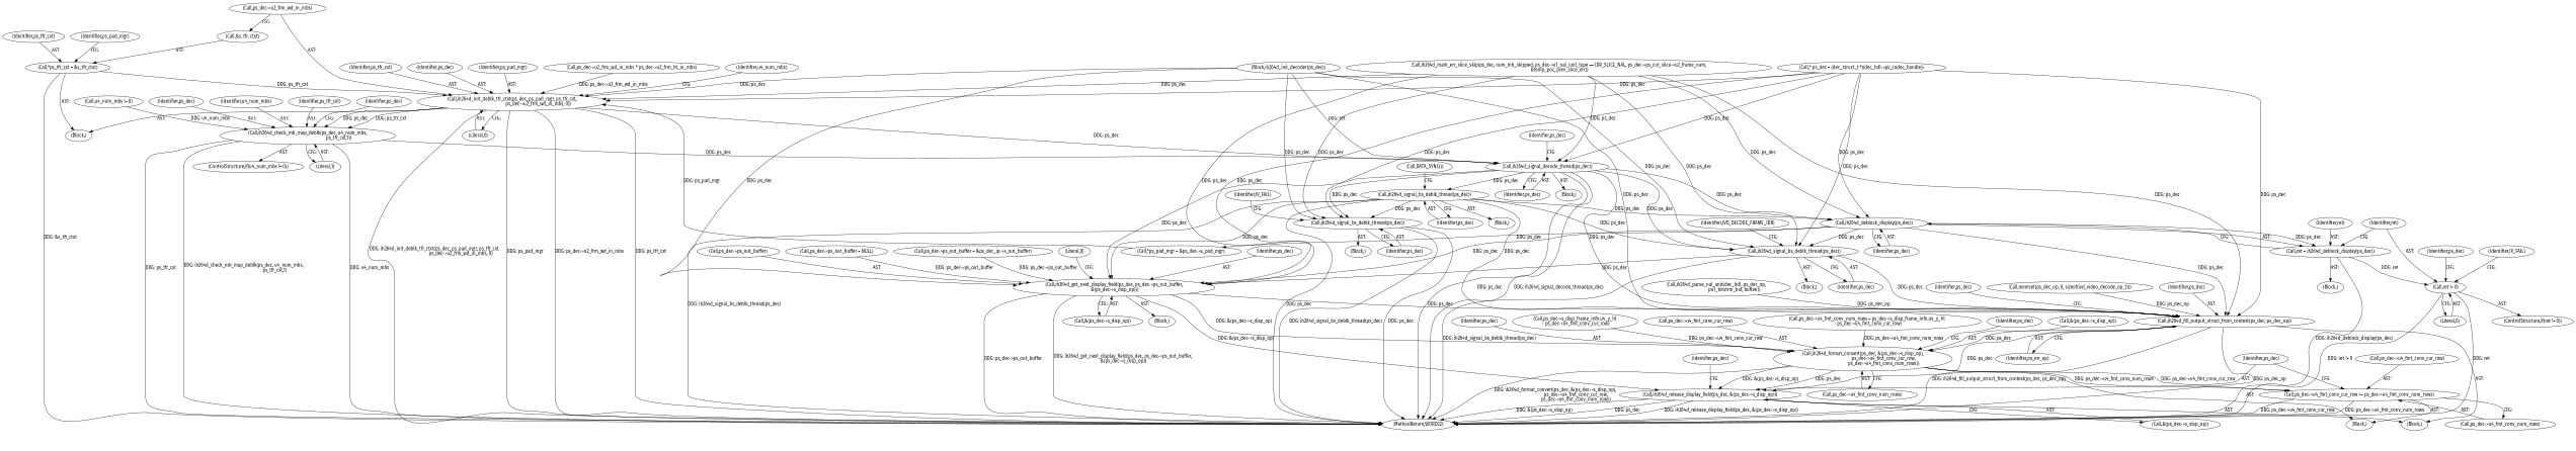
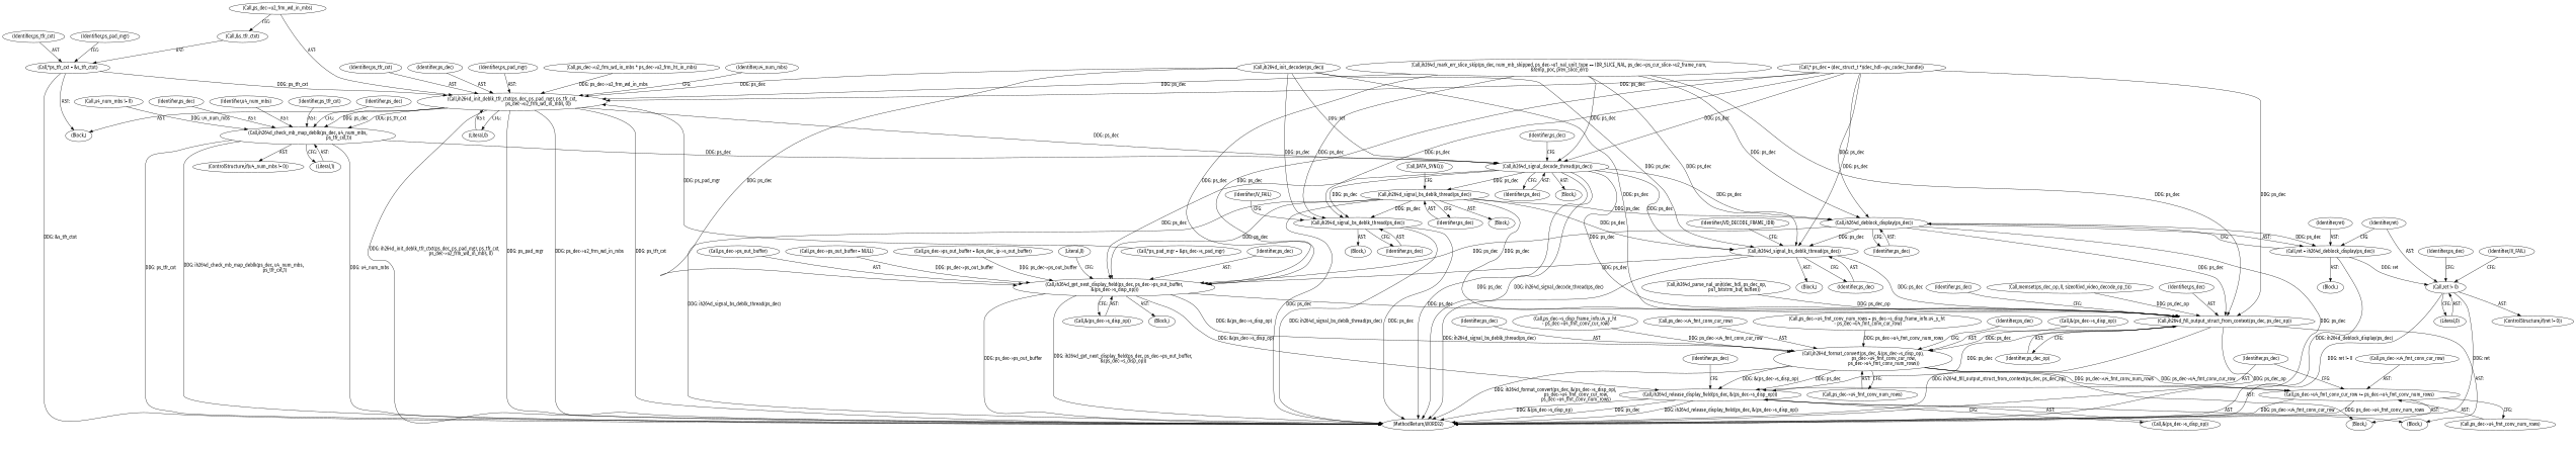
  digraph {
    fontname="Fira Sans"
    node [fontname="Fira Sans"]
    edge [fontname="Fira Sans"]
    n1 [label="(Call,*ps_tfr_cxt = &s_tfr_ctxt)"]
    n2 [label="(Call,ih264d_init_deblk_tfr_ctxt(ps_dec, ps_pad_mgr, ps_tfr_cxt,\n                                           ps_dec->u2_frm_wd_in_mbs, 0))"]
    n3 [label="(MethodReturn,WORD32)"]
    n4 [label="(Block,)"]
    n5 [label="(Call,ih264d_check_mb_map_deblk(ps_dec, u4_num_mbs,\n                                                   ps_tfr_cxt,1))"]
    n6 [label="(Call,ih264d_signal_decode_thread(ps_dec))"]
    n7 [label="(Literal,0)"]
    n8 [label="(Call,&s_tfr_ctxt)"]
    n9 [label="(ControlStructure,if(u4_num_mbs != 0))"]
    n10 [label="(Literal,1)"]
    n11 [label="(Call,ih264d_signal_bs_deblk_thread(ps_dec))"]
    n12 [label="(Call,ih264d_signal_bs_deblk_thread(ps_dec))"]
    n13 [label="(Call,ih264d_deblock_display(ps_dec))"]
    n14 [label="(Call,ih264d_signal_bs_deblk_thread(ps_dec))"]
    n15 [label="(Call,ih264d_get_next_display_field(ps_dec, ps_dec->ps_out_buffer,\n &(ps_dec->s_disp_op)))"]
    n16 [label="(Call,ih264d_fill_output_struct_from_context(ps_dec, ps_dec_op))"]
    n17 [label="(Identifier,ps_dec)"]
    n18 [label="(Block,)"]
    n19 [label="(Identifier,ps_dec)"]
    n20 [label="(Block,)"]
    n21 [label="(Block,)"]
    n22 [label="(Identifier,ps_dec)"]
    n23 [label="(Call,ret = ih264d_deblock_display(ps_dec))"]
    n24 [label="(Identifier,ps_dec)"]
    n25 [label="(Block,)"]
    n26 [label="(Identifier,ps_dec)"]
    n27 [label="(Call,ih264d_format_convert(ps_dec, &(ps_dec->s_disp_op),\n                                  ps_dec->u4_fmt_conv_cur_row,\n                                  ps_dec->u4_fmt_conv_num_rows))"]
    n28 [label="(Call,ih264d_release_display_field(ps_dec, &(ps_dec->s_disp_op)))"]
    n29 [label="(Call,&(ps_dec->s_disp_op))"]
    n30 [label="(Block,)"]
    n31 [label="(Block,)"]
-   n32 [label="(Identifier,ps_err_op)"]
+   n32 [label="(Identifier,ps_dec_op)"]
    n33 [label="(Call,ret != 0)"]
    n34 [label="(Block,)"]
    n35 [label="(ControlStructure,if(ret != 0))"]
    n36 [label="(Literal,0)"]
    n37 [label="(Call,ps_dec->u4_fmt_conv_cur_row += ps_dec->u4_fmt_conv_num_rows)"]
    n38 [label="(Block,)"]
    n39 [label="(Call,ps_dec->u4_fmt_conv_num_rows)"]
    n40 [label="(Call,&(ps_dec->s_disp_op))"]
    n41 [label="(Call,ps_dec->u4_fmt_conv_num_rows)"]
    n42 [label="(Identifier,IVD_DECODE_FRAME_IDR)"]
    n43 [label="(Call,ih264d_mark_err_slice_skip(ps_dec, num_mb_skipped, ps_dec->u1_nal_unit_type == IDR_SLICE_NAL, ps_dec->ps_cur_slice->u2_frame_num,\n &temp_poc, prev_slice_err))"]
    n44 [label="(Call,ps_dec->u4_fmt_conv_num_rows = ps_dec->s_disp_frame_info.u4_y_ht\n - ps_dec->u4_fmt_conv_cur_row)"]
    n45 [label="(Identifier,ps_dec)"]
    n46 [label="(Identifier,u4_num_mbs)"]
-   n47 [label="(Block,ih264d_init_decoder(ps_dec))"]
+   n47 [label="(Call,ih264d_init_decoder(ps_dec))"]
    n48 [label="(Identifier,ps_dec)"]
    n49 [label="(Identifier,ret)"]
    n50 [label="(Call,u4_num_mbs != 0)"]
    n51 [label="(Call,ih264d_parse_nal_unit(dec_hdl, ps_dec_op,\n                              pu1_bitstrm_buf, buflen))"]
    n52 [label="(Identifier,ps_dec)"]
    n53 [label="(Identifier,ps_dec)"]
    n54 [label="(Call,DATA_SYNC())"]
    n55 [label="(Call,&(ps_dec->s_disp_op))"]
    n56 [label="(Identifier,ps_dec)"]
    n57 [label="(Identifier,ps_dec)"]
    n58 [label="(Call,* ps_dec = (dec_struct_t *)(dec_hdl->pv_codec_handle))"]
    n59 [label="(Identifier,ps_dec)"]
    n60 [label="(Identifier,ps_tfr_cxt)"]
    n61 [label="(Call,ps_dec->u2_frm_wd_in_mbs)"]
    n62 [label="(Identifier,ps_dec)"]
    n63 [label="(Identifier,ps_pad_mgr)"]
    n64 [label="(Call,ps_dec->ps_out_buffer)"]
    n65 [label="(Identifier,u4_num_mbs)"]
    n66 [label="(Call,ps_dec->ps_out_buffer = NULL)"]
    n67 [label="(Identifier,ps_tfr_cxt)"]
    n68 [label="(Identifier,IV_FAIL)"]
    n69 [label="(Identifier,ps_tfr_cxt)"]
    n70 [label="(Call,ps_dec->s_disp_frame_info.u4_y_ht\n - ps_dec->u4_fmt_conv_cur_row)"]
    n71 [label="(Identifier,IV_FAIL)"]
    n72 [label="(Identifier,ps_dec)"]
    n73 [label="(Identifier,ps_dec)"]
    n74 [label="(Identifier,ps_pad_mgr)"]
    n75 [label="(Call,ps_dec->u2_frm_wd_in_mbs * ps_dec->u2_frm_ht_in_mbs)"]
    n76 [label="(Call,ps_dec->ps_out_buffer = &ps_dec_ip->s_out_buffer)"]
    n77 [label="(Call,ps_dec->u4_fmt_conv_cur_row)"]
    n78 [label="(Identifier,ret)"]
    n79 [label="(Identifier,ps_dec)"]
    n80 [label="(Call,*ps_pad_mgr = &ps_dec->s_pad_mgr)"]
    n81 [label="(Identifier,ps_dec)"]
    n82 [label="(Call,ps_dec->u4_fmt_conv_cur_row)"]
    n83 [label="(Literal,0)"]
    n84 [label="(Call,memset(ps_dec_op, 0, sizeof(ivd_video_decode_op_t)))"]
    n1 -> n2 [label="DDG: ps_tfr_cxt"]
    n1 -> n3 [label="DDG: &s_tfr_ctxt"]
    n1 -> n4 [label="AST: "]
    n2 -> n3 [label="DDG: ps_pad_mgr"]
    n2 -> n3 [label="DDG: ps_dec->u2_frm_wd_in_mbs"]
    n2 -> n3 [label="DDG: ps_tfr_cxt"]
    n2 -> n3 [label="DDG: ih264d_init_deblk_tfr_ctxt(ps_dec, ps_pad_mgr, ps_tfr_cxt,\n                                           ps_dec->u2_frm_wd_in_mbs, 0)"]
    n2 -> n4 [label="AST: "]
    n2 -> n5 [label="DDG: ps_dec"]
    n2 -> n5 [label="DDG: ps_tfr_cxt"]
    n2 -> n6 [label="DDG: ps_dec"]
    n2 -> n7 [label="CFG: "]
    n5 -> n3 [label="DDG: u4_num_mbs"]
    n5 -> n3 [label="DDG: ps_tfr_cxt"]
    n5 -> n3 [label="DDG: ih264d_check_mb_map_deblk(ps_dec, u4_num_mbs,\n                                                   ps_tfr_cxt,1)"]
    n5 -> n6 [label="DDG: ps_dec"]
    n5 -> n9 [label="AST: "]
    n5 -> n10 [label="CFG: "]
    n6 -> n3 [label="DDG: ps_dec"]
    n6 -> n3 [label="DDG: ih264d_signal_decode_thread(ps_dec)"]
    n6 -> n11 [label="DDG: ps_dec"]
    n6 -> n12 [label="DDG: ps_dec"]
    n6 -> n13 [label="DDG: ps_dec"]
    n6 -> n14 [label="DDG: ps_dec"]
    n6 -> n15 [label="DDG: ps_dec"]
    n6 -> n16 [label="DDG: ps_dec"]
    n6 -> n17 [label="CFG: "]
    n6 -> n18 [label="AST: "]
    n7 -> n2 [label="AST: "]
    n8 -> n1 [label="AST: "]
    n10 -> n5 [label="AST: "]
    n11 -> n3 [label="DDG: ps_dec"]
    n11 -> n3 [label="DDG: ih264d_signal_bs_deblk_thread(ps_dec)"]
    n11 -> n12 [label="DDG: ps_dec"]
    n11 -> n13 [label="DDG: ps_dec"]
    n11 -> n14 [label="DDG: ps_dec"]
    n11 -> n15 [label="DDG: ps_dec"]
    n11 -> n16 [label="DDG: ps_dec"]
    n11 -> n19 [label="CFG: "]
    n11 -> n20 [label="AST: "]
    n12 -> n3 [label="DDG: ps_dec"]
    n12 -> n3 [label="DDG: ih264d_signal_bs_deblk_thread(ps_dec)"]
    n12 -> n21 [label="AST: "]
    n12 -> n22 [label="CFG: "]
-   n13 -> n80 [label="DDG: ps_dec"]
+   n13 -> n3 [label="DDG: ps_dec"]
    n13 -> n14 [label="DDG: ps_dec"]
    n13 -> n15 [label="DDG: ps_dec"]
    n13 -> n16 [label="DDG: ps_dec"]
    n13 -> n23 [label="AST: "]
    n13 -> n23 [label="DDG: ps_dec"]
    n13 -> n24 [label="CFG: "]
    n14 -> n3 [label="DDG: ih264d_signal_bs_deblk_thread(ps_dec)"]
    n14 -> n15 [label="DDG: ps_dec"]
    n14 -> n16 [label="DDG: ps_dec"]
    n14 -> n25 [label="AST: "]
    n14 -> n26 [label="CFG: "]
    n15 -> n3 [label="DDG: ps_dec->ps_out_buffer"]
    n15 -> n3 [label="DDG: ih264d_get_next_display_field(ps_dec, ps_dec->ps_out_buffer,\n &(ps_dec->s_disp_op))"]
    n15 -> n16 [label="DDG: ps_dec"]
    n15 -> n27 [label="DDG: &(ps_dec->s_disp_op)"]
    n15 -> n28 [label="DDG: &(ps_dec->s_disp_op)"]
    n15 -> n29 [label="CFG: "]
    n15 -> n30 [label="AST: "]
    n16 -> n3 [label="DDG: ih264d_fill_output_struct_from_context(ps_dec, ps_dec_op)"]
    n16 -> n3 [label="DDG: ps_dec_op"]
    n16 -> n27 [label="DDG: ps_dec"]
    n16 -> n28 [label="DDG: ps_dec"]
    n16 -> n31 [label="AST: "]
    n16 -> n32 [label="CFG: "]
    n17 -> n6 [label="AST: "]
    n19 -> n11 [label="AST: "]
    n22 -> n12 [label="AST: "]
    n23 -> n3 [label="DDG: ih264d_deblock_display(ps_dec)"]
    n23 -> n13 [label="CFG: "]
    n23 -> n33 [label="DDG: ret"]
    n23 -> n34 [label="AST: "]
    n24 -> n13 [label="AST: "]
    n26 -> n14 [label="AST: "]
    n27 -> n3 [label="DDG: ih264d_format_convert(ps_dec, &(ps_dec->s_disp_op),\n                                  ps_dec->u4_fmt_conv_cur_row,\n                                  ps_dec->u4_fmt_conv_num_rows)"]
    n27 -> n28 [label="DDG: ps_dec"]
    n27 -> n28 [label="DDG: &(ps_dec->s_disp_op)"]
    n27 -> n37 [label="DDG: ps_dec->u4_fmt_conv_num_rows"]
    n27 -> n37 [label="DDG: ps_dec->u4_fmt_conv_cur_row"]
    n27 -> n38 [label="AST: "]
    n27 -> n39 [label="CFG: "]
    n28 -> n3 [label="DDG: ps_dec"]
    n28 -> n3 [label="DDG: ih264d_release_display_field(ps_dec, &(ps_dec->s_disp_op))"]
    n28 -> n3 [label="DDG: &(ps_dec->s_disp_op)"]
    n28 -> n31 [label="AST: "]
    n28 -> n40 [label="CFG: "]
    n29 -> n15 [label="AST: "]
    n32 -> n16 [label="AST: "]
    n33 -> n3 [label="DDG: ret != 0"]
    n33 -> n3 [label="DDG: ret"]
    n33 -> n35 [label="AST: "]
    n33 -> n36 [label="CFG: "]
    n36 -> n33 [label="AST: "]
    n37 -> n3 [label="DDG: ps_dec->u4_fmt_conv_num_rows"]
    n37 -> n3 [label="DDG: ps_dec->u4_fmt_conv_cur_row"]
    n37 -> n38 [label="AST: "]
    n37 -> n41 [label="CFG: "]
    n39 -> n27 [label="AST: "]
    n40 -> n28 [label="AST: "]
    n41 -> n37 [label="AST: "]
    n42 -> n14 [label="CFG: "]
    n43 -> n2 [label="DDG: ps_dec"]
    n43 -> n6 [label="DDG: ps_dec"]
    n43 -> n12 [label="DDG: ps_dec"]
    n43 -> n13 [label="DDG: ps_dec"]
    n43 -> n14 [label="DDG: ps_dec"]
    n43 -> n15 [label="DDG: ps_dec"]
    n43 -> n16 [label="DDG: ps_dec"]
    n44 -> n27 [label="DDG: ps_dec->u4_fmt_conv_num_rows"]
    n45 -> n16 [label="AST: "]
    n46 -> n2 [label="CFG: "]
    n47 -> n2 [label="DDG: ps_dec"]
    n47 -> n6 [label="DDG: ret"]
    n47 -> n12 [label="DDG: ps_dec"]
    n47 -> n14 [label="DDG: ps_dec"]
    n47 -> n15 [label="DDG: ps_dec"]
    n47 -> n16 [label="DDG: ps_dec"]
    n48 -> n27 [label="CFG: "]
    n49 -> n23 [label="AST: "]
    n50 -> n5 [label="DDG: u4_num_mbs"]
    n51 -> n16 [label="DDG: ps_dec_op"]
    n52 -> n15 [label="AST: "]
    n53 -> n28 [label="AST: "]
    n53 -> n37 [label="CFG: "]
    n54 -> n11 [label="CFG: "]
    n55 -> n27 [label="AST: "]
    n56 -> n27 [label="AST: "]
    n57 -> n28 [label="CFG: "]
    n58 -> n2 [label="DDG: ps_dec"]
    n58 -> n6 [label="DDG: ps_dec"]
    n58 -> n12 [label="DDG: ps_dec"]
    n58 -> n13 [label="DDG: ps_dec"]
    n58 -> n14 [label="DDG: ps_dec"]
    n58 -> n15 [label="DDG: ps_dec"]
    n58 -> n16 [label="DDG: ps_dec"]
    n59 -> n5 [label="AST: "]
    n60 -> n1 [label="AST: "]
    n61 -> n2 [label="AST: "]
    n61 -> n8 [label="CFG: "]
    n62 -> n33 [label="CFG: "]
    n63 -> n1 [label="CFG: "]
    n64 -> n15 [label="AST: "]
    n65 -> n5 [label="AST: "]
    n66 -> n15 [label="DDG: ps_dec->ps_out_buffer"]
    n67 -> n2 [label="AST: "]
    n68 -> n33 [label="CFG: "]
    n69 -> n5 [label="AST: "]
    n70 -> n27 [label="DDG: ps_dec->u4_fmt_conv_cur_row"]
    n71 -> n12 [label="CFG: "]
    n72 -> n5 [label="CFG: "]
    n73 -> n2 [label="AST: "]
    n74 -> n2 [label="AST: "]
    n75 -> n2 [label="DDG: ps_dec->u2_frm_wd_in_mbs"]
    n76 -> n15 [label="DDG: ps_dec->ps_out_buffer"]
    n77 -> n37 [label="AST: "]
    n78 -> n23 [label="CFG: "]
    n78 -> n33 [label="AST: "]
    n79 -> n6 [label="CFG: "]
    n80 -> n2 [label="DDG: ps_pad_mgr"]
    n81 -> n16 [label="CFG: "]
    n82 -> n27 [label="AST: "]
    n83 -> n15 [label="CFG: "]
    n84 -> n16 [label="DDG: ps_dec_op"]
  }
